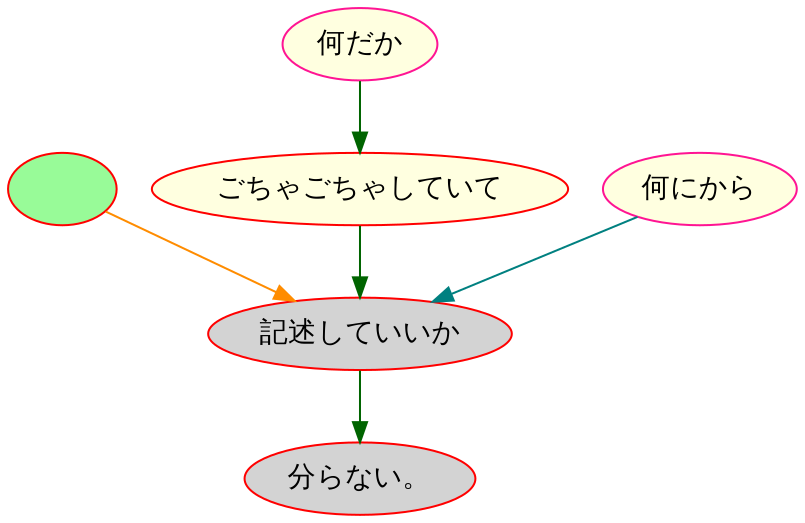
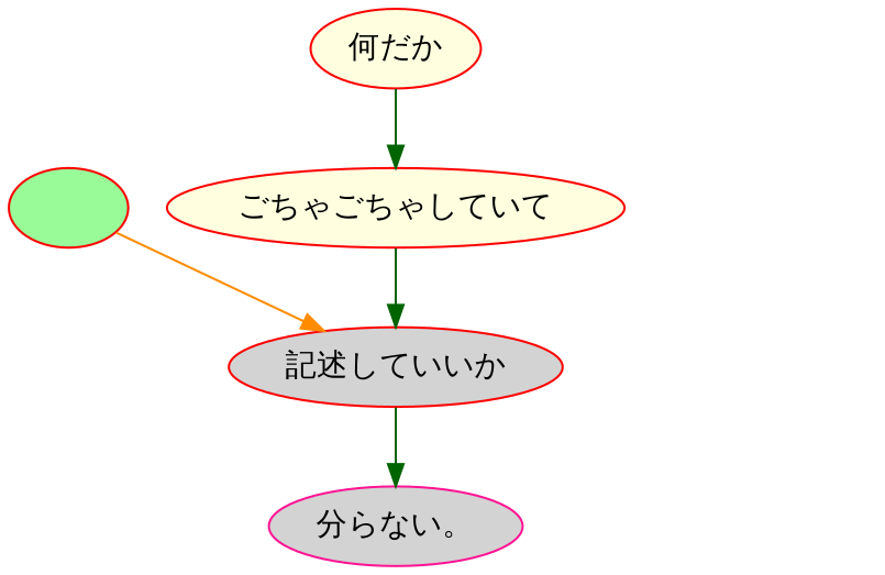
  digraph {
    node [color=red fillcolor=lightyellow style=filled]
    edge [color=darkgreen]
    n1 [fillcolor=palegreen label="　"]
    n2 [fillcolor=lightgrey label="記述していいか"]
-   n3 [fillcolor=lightgrey label="分らない。"]
-   n4 [color=deeppink label="何だか"]
+   n3 [color=deeppink fillcolor=lightgrey label="分らない。"]
+   n4 [label="何だか"]
    n5 [label="ごちゃごちゃしていて"]
-   n6 [color=deeppink label="何にから"]
    n1 -> n2 [color=darkorange]
    n2 -> n3
    n4 -> n5
    n5 -> n2
-   n6 -> n2 [color=teal]
  }
